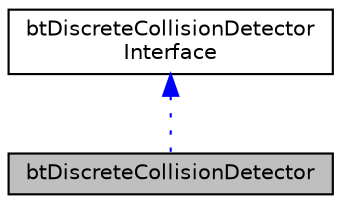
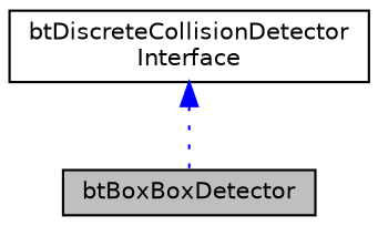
  digraph {
    node [color=black fontname=Helvetica fontsize=10 shape=record style=filled]
-   n1 [fillcolor=grey75 fontcolor=black height=0.2 label=btDiscreteCollisionDetector width=0.4]
+   n1 [fillcolor=grey75 fontcolor=black height=0.2 label=btBoxBoxDetector width=0.4]
    n2 [fillcolor=white height=0.2 label="btDiscreteCollisionDetector\lInterface" width=0.4]
    n2 -> n1 [color=blue dir=back fontname=Helvetica fontsize=10 labelfontname=Helvetica labelfontsize=10 style=dotted]
  }
